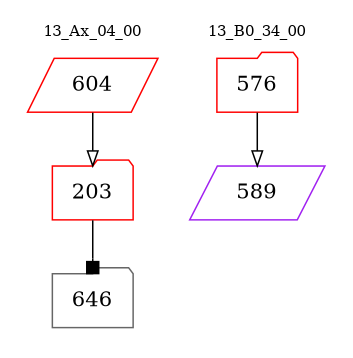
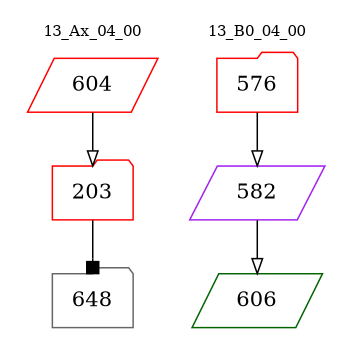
  digraph {
    node [color=red shape=parallelogram]
    edge [arrowhead=onormal color=black]
    n1 [label=604]
    n2 [label=203 shape=folder]
-   n3 [color=gray40 label=646 shape=folder]
+   n3 [color=gray40 label=648 shape=folder]
    n4 [label=576 shape=folder]
-   n5 [color=purple label=589]
+   n5 [color=purple label=582]
+   n6 [color=darkgreen label=606]
    subgraph cluster_1 {
      color=white
      fontsize=10
      label="13_Ax_04_00"
      n1
      n2
      n3
    }
    subgraph cluster_2 {
      color=white
      fontsize=10
-     label="13_B0_34_00"
+     label="13_B0_04_00"
      n4
      n5
+     n6
    }
    n1 -> n2
    n2 -> n3 [arrowhead=box]
    n4 -> n5
+   n5 -> n6
  }
